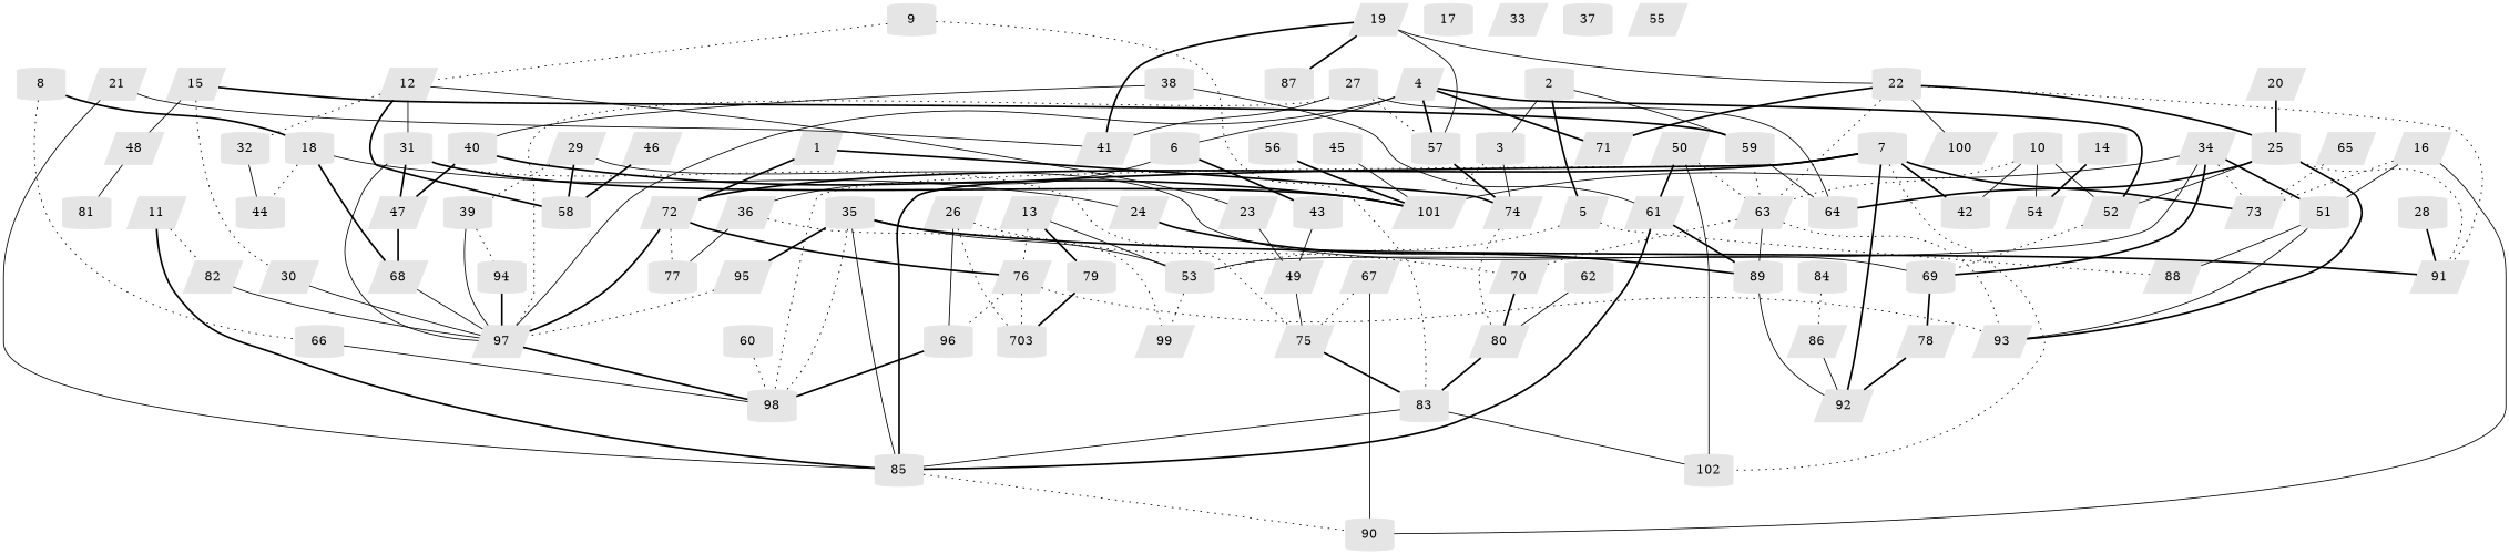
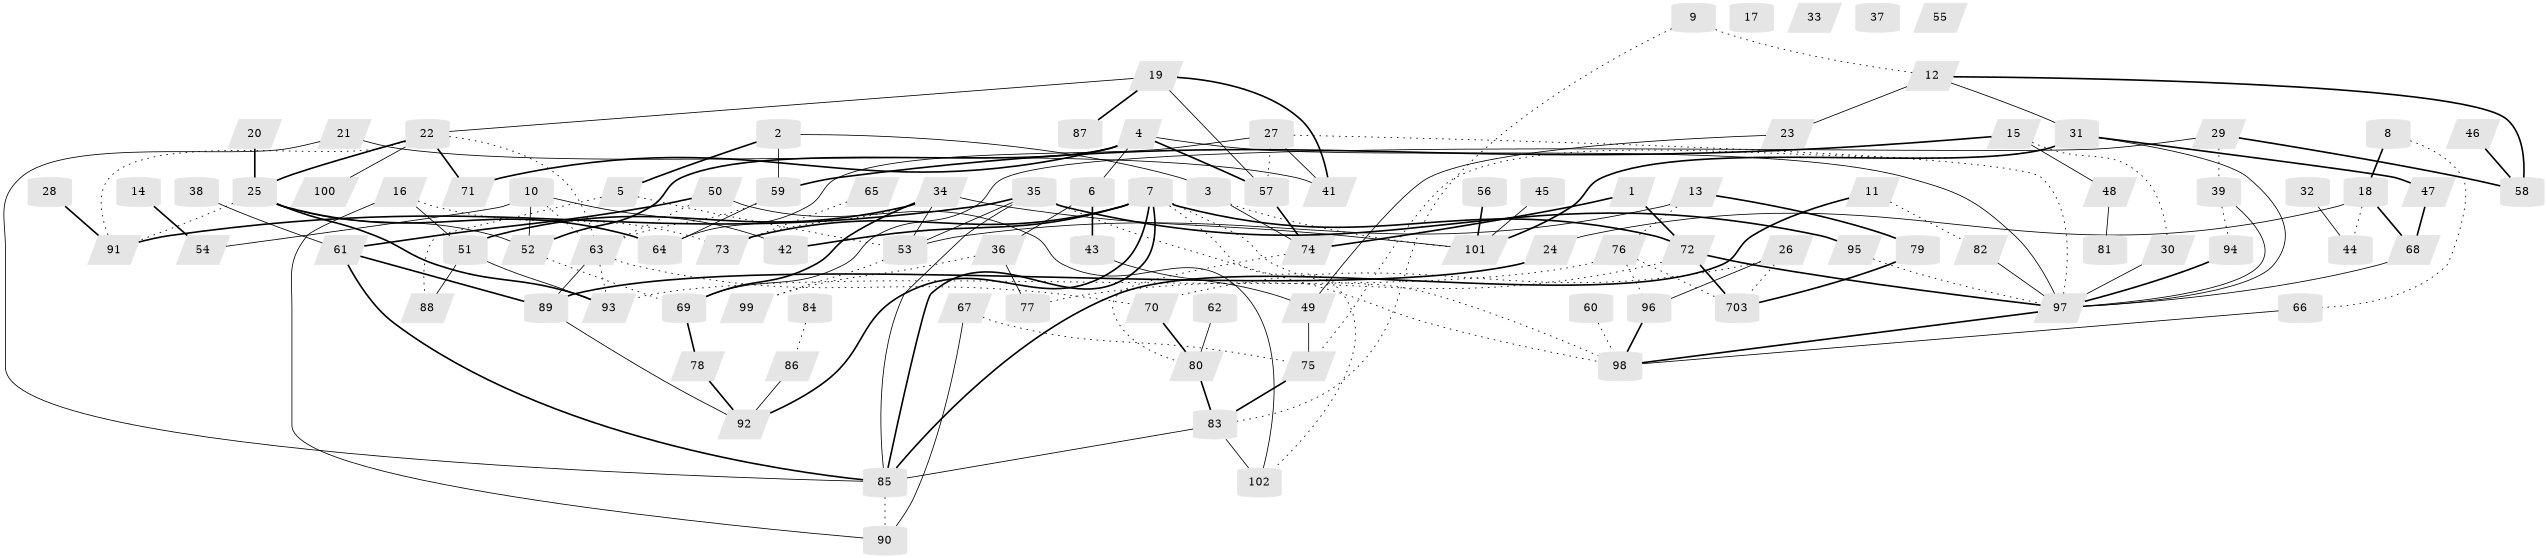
  graph {
    node [color=gray90 shape=parallelogram style=filled]
    edge [style=solid]
    1
    72
    74
    97
    76
    77 [shape=cylinder]
    80
    2 [shape=cylinder]
    3 [shape=cylinder]
    5
    59 [shape=cylinder]
    101
    53 [shape=cylinder]
    88
    63
    64 [shape=cylinder]
    6 [shape=cylinder]
    4
    52
    57 [shape=cylinder]
    71
    36
    43 [shape=cylinder]
    69 [shape=cylinder]
    98 [shape=cylinder]
    99
    49
    7 [shape=cylinder]
    42 [shape=cylinder]
    73
    85 [shape=cylinder]
    92
    102 [shape=cylinder]
    90 [shape=cylinder]
    8 [shape=cylinder]
    18 [shape=cylinder]
    66 [shape=cylinder]
    24
    44 [shape=cylinder]
    68
    9 [shape=cylinder]
    12
    83 [shape=cylinder]
    23
    31 [shape=cylinder]
    32 [shape=cylinder]
    58 [shape=cylinder]
    10 [shape=cylinder]
    54
    89 [shape=cylinder]
    93
    70
    11
    82
    47
    75
    67
    13
    79 [shape=cylinder]
    96 [shape=cylinder]
    n61 [label=703 shape=cylinder]
    14 [shape=cylinder]
    15
    30
    48
    81 [shape=cylinder]
    16
    51 [shape=cylinder]
    17 [shape=cylinder]
    19
    22 [shape=cylinder]
    41
    87 [shape=cylinder]
    25 [shape=cylinder]
    91
    100
    20
    21
    26
    27 [shape=cylinder]
    28 [shape=cylinder]
    39 [shape=cylinder]
    29
    94 [shape=cylinder]
    78
    33
    34
    35 [shape=cylinder]
    95
    37 [shape=cylinder]
    38 [shape=cylinder]
-   40 [shape=cylinder]
    61
    45 [shape=cylinder]
    46
    50
    55
    56 [shape=cylinder]
    60 [shape=cylinder]
    62 [shape=cylinder]
    65
    84 [shape=cylinder]
    86
    1 -- 72 [style=bold]
    1 -- 74 [style=bold]
    72 -- 97 [style=bold]
-   72 -- 76 [style=bold]
+   72 -- n61 [style=bold]
    72 -- 77 [style=dotted]
    74 -- 80 [style=dotted]
    97 -- 98 [style=bold]
    76 -- 93 [style=dotted]
    76 -- 96 [style=dotted]
    76 -- n61 [style=dotted]
    80 -- 83 [style=bold]
    2 -- 3
    2 -- 5 [style=bold]
    2 -- 59
    3 -- 74
    3 -- 101 [style=dotted]
    5 -- 53 [style=dotted]
    5 -- 88 [style=dotted]
    59 -- 63 [style=dotted]
    59 -- 64
    53 -- 99 [style=dotted]
    63 -- 89
    63 -- 93 [style=dotted]
    63 -- 70 [style=dotted]
    6 -- 36
    6 -- 43 [style=bold]
    4 -- 97
    4 -- 6
    4 -- 52 [style=bold]
    4 -- 57 [style=bold]
    4 -- 71 [style=bold]
    52 -- 69 [style=dotted]
    57 -- 74 [style=bold]
    36 -- 77
    36 -- 99 [style=dotted]
    43 -- 49
    69 -- 78 [style=bold]
    49 -- 75
    7 -- 72 [style=bold]
    7 -- 98 [style=dotted]
    7 -- 42 [style=bold]
    7 -- 73 [style=bold]
    7 -- 85 [style=bold]
    7 -- 92 [style=bold]
    7 -- 102 [style=dotted]
    85 -- 90 [style=dotted]
    8 -- 18 [style=bold]
    8 -- 66 [style=dotted]
    18 -- 24
    18 -- 44 [style=dotted]
    18 -- 68 [style=bold]
    66 -- 98
    24 -- 89 [style=bold]
    68 -- 97
    9 -- 12 [style=dotted]
    9 -- 83 [style=dotted]
    12 -- 23
    12 -- 31
-   12 -- 32 [style=dotted]
    12 -- 58 [style=bold]
    83 -- 85
    83 -- 102
    23 -- 49
    31 -- 97
    31 -- 101 [style=bold]
    31 -- 47 [style=bold]
    31 -- 75 [style=dotted]
    32 -- 44
    10 -- 63 [style=dotted]
    10 -- 52
    10 -- 42
    10 -- 54
    89 -- 92
    70 -- 80 [style=bold]
    11 -- 85 [style=bold]
    11 -- 82 [style=dotted]
    82 -- 97
    47 -- 68 [style=bold]
    75 -- 83 [style=bold]
    67 -- 90
    67 -- 75 [style=dotted]
    13 -- 76 [style=dotted]
    13 -- 53
    13 -- 79 [style=bold]
    79 -- n61 [style=bold]
    96 -- 98 [style=bold]
    14 -- 54 [style=bold]
    15 -- 59 [style=bold]
    15 -- 30 [style=dotted]
    15 -- 48
    30 -- 97
    48 -- 81
    16 -- 73 [style=dotted]
    16 -- 90
    16 -- 51
    51 -- 88
    51 -- 93
    19 -- 57
    19 -- 22
    19 -- 41 [style=bold]
    19 -- 87 [style=bold]
    22 -- 63 [style=dotted]
    22 -- 71 [style=bold]
    22 -- 25 [style=bold]
    22 -- 91 [style=dotted]
    22 -- 100
    25 -- 64 [style=bold]
    25 -- 52
    25 -- 93 [style=bold]
    25 -- 91 [style=dotted]
    20 -- 25 [style=bold]
    21 -- 85
    21 -- 41
    26 -- 70 [style=dotted]
    26 -- 96
    26 -- n61 [style=dotted]
    27 -- 97 [style=dotted]
    27 -- 64
    27 -- 57 [style=dotted]
    27 -- 41
    28 -- 91 [style=bold]
    39 -- 97
    39 -- 94 [style=dotted]
    29 -- 69
    29 -- 58 [style=bold]
    29 -- 39 [style=dotted]
    94 -- 97 [style=bold]
    78 -- 92 [style=bold]
    34 -- 101
    34 -- 53
    34 -- 69 [style=bold]
    34 -- 73 [style=dotted]
    34 -- 51 [style=bold]
    35 -- 53
    35 -- 98 [style=dotted]
    35 -- 85
    35 -- 91 [style=bold]
    35 -- 95 [style=bold]
    95 -- 97 [style=dotted]
-   38 -- 40
    38 -- 61
-   40 -- 101 [style=bold]
-   40 -- 47 [style=bold]
    61 -- 85 [style=bold]
    61 -- 89 [style=bold]
    45 -- 101
    46 -- 58 [style=bold]
    50 -- 63 [style=dotted]
    50 -- 102
    50 -- 61 [style=bold]
    56 -- 101 [style=bold]
    60 -- 98 [style=dotted]
    62 -- 80
    65 -- 73 [style=dotted]
    84 -- 86 [style=dotted]
    86 -- 92
  }
